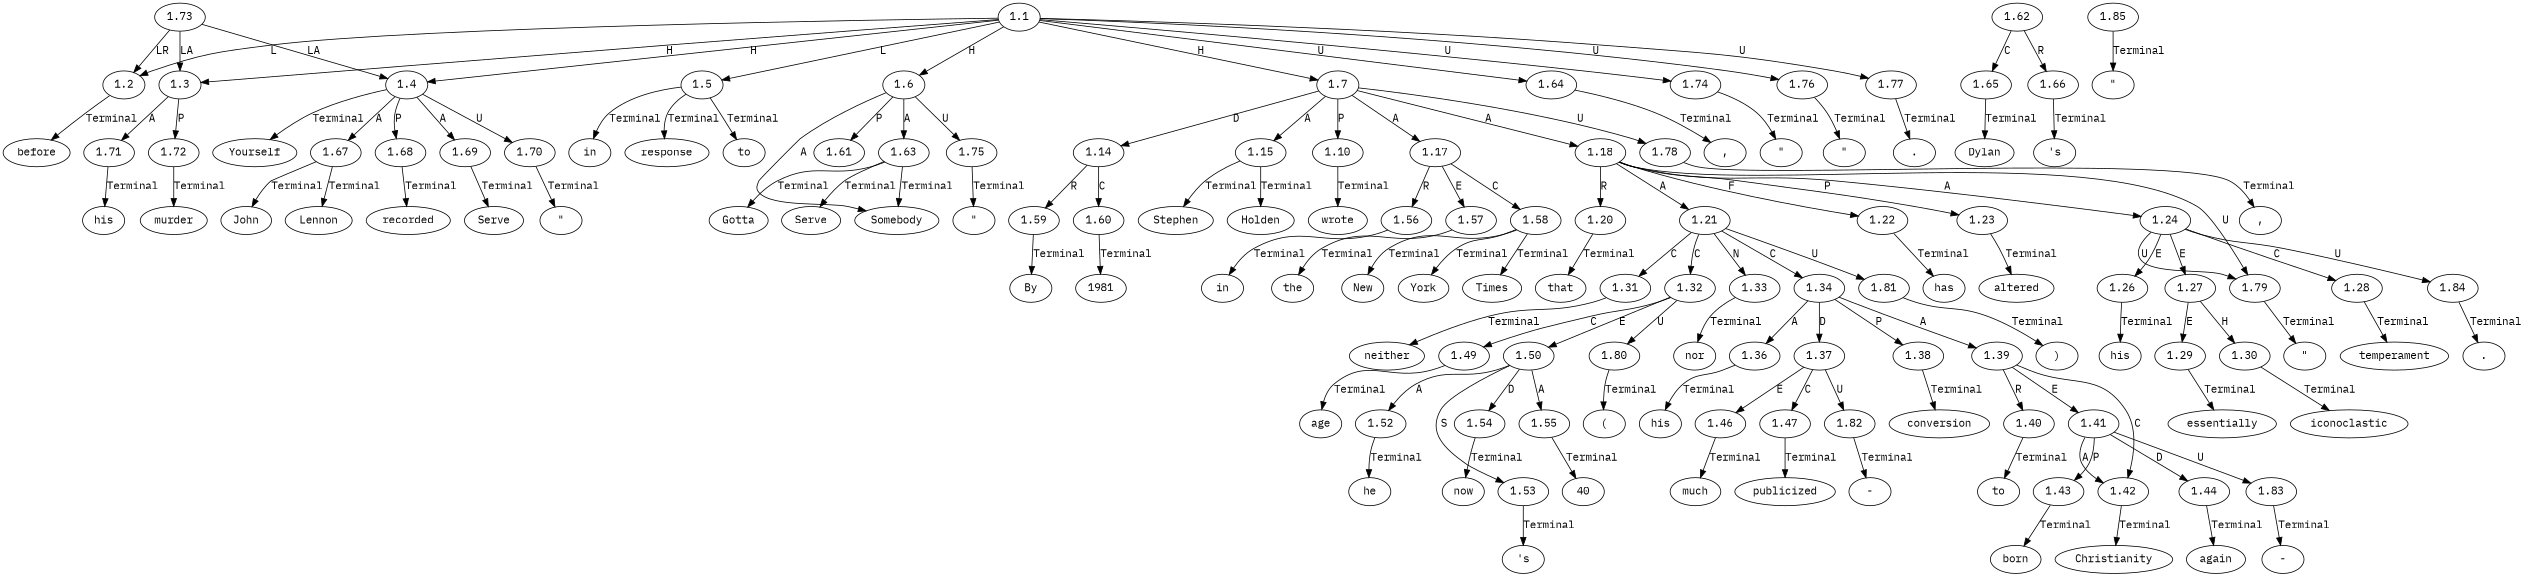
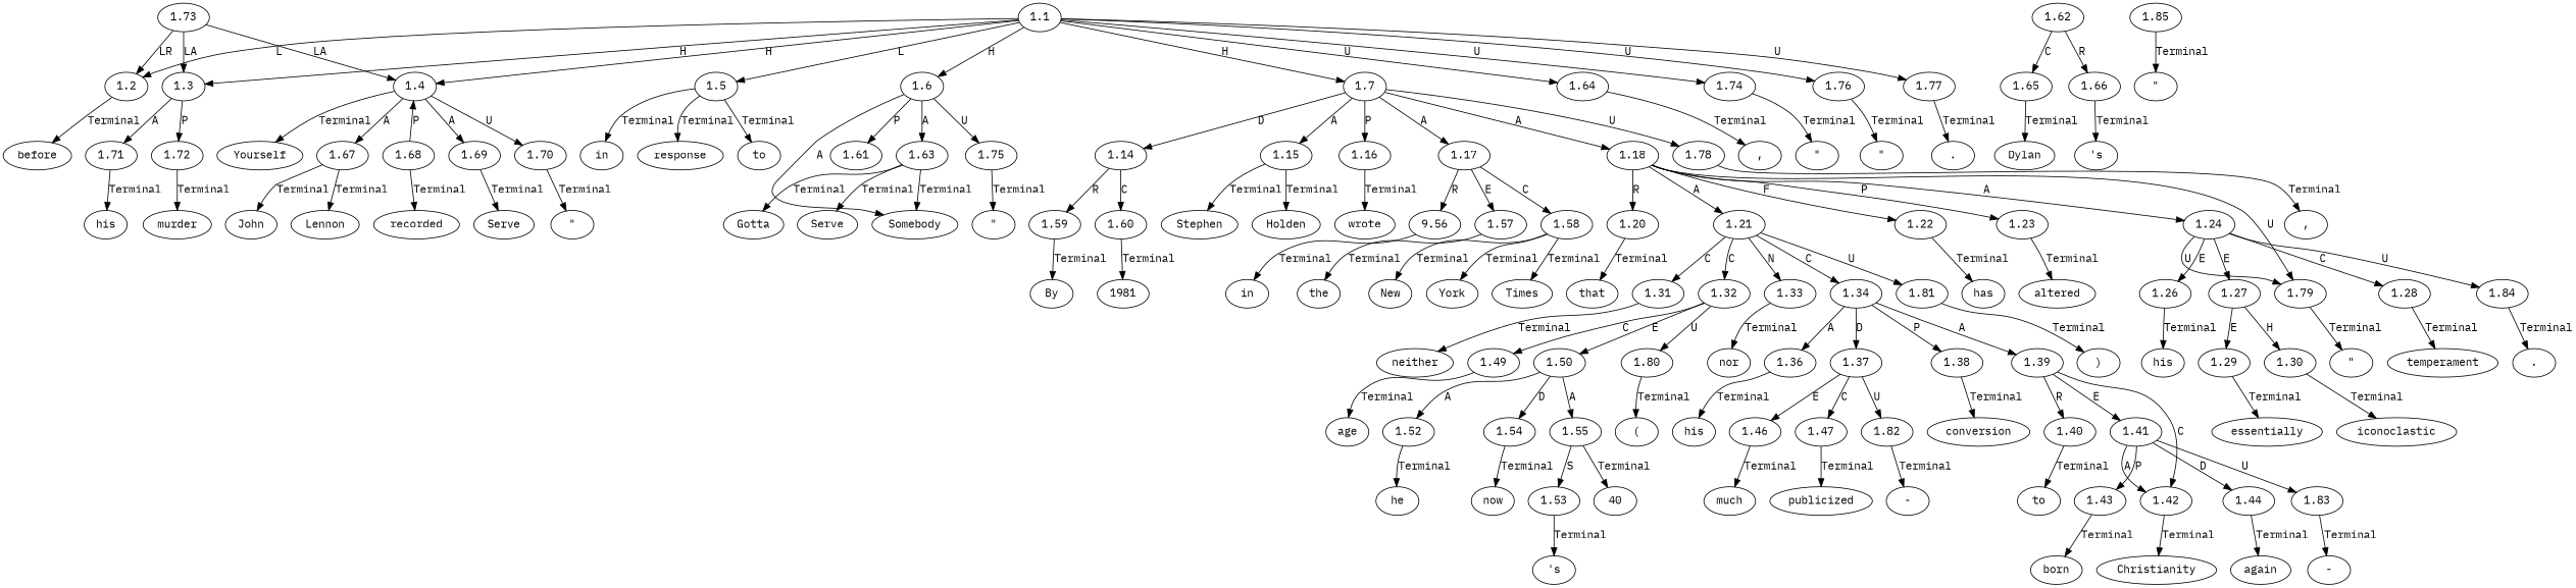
  digraph {
    fontname="IBM Plex Mono"
    node [fontname="IBM Plex Mono" ordering=out]
    edge [fontname="IBM Plex Mono" ordering=out]
    n1 [label=Serve]
    n2 [label=Yourself]
    n3 [label="\""]
    n4 [label=in]
    n5 [label=response]
    n6 [label=to]
    n7 [label=Dylan]
    n8 [label="'s"]
    n9 [label="\""]
    n10 [label=Gotta]
    n11 [label=before]
    n12 [label=Serve]
    n13 [label=Somebody]
    n14 [label="\""]
    n15 [label="."]
    n16 [label=By]
    n17 [label=1981]
    n18 [label=","]
    n19 [label=Stephen]
    n20 [label=Holden]
    n21 [label=wrote]
    n22 [label=his]
    n23 [label=in]
    n24 [label=the]
    n25 [label=New]
    n26 [label=York]
    n27 [label=Times]
    n28 [label=that]
    n29 [label="\""]
    n30 [label=neither]
    n31 [label=age]
    n32 [label="("]
    n33 [label=murder]
    n34 [label=he]
    n35 [label="'s"]
    n36 [label=now]
    n37 [label=40]
    n38 [label=")"]
    n39 [label=nor]
    n40 [label=his]
    n41 [label=much]
    n42 [label="-"]
    n43 [label=publicized]
    n44 [label=","]
    n45 [label=conversion]
    n46 [label=to]
    n47 [label=born]
    n48 [label="-"]
    n49 [label=again]
    n50 [label=Christianity]
    n51 [label=has]
    n52 [label=altered]
    n53 [label=his]
    n54 [label=essentially]
    n55 [label=John]
    n56 [label=iconoclastic]
    n57 [label=temperament]
    n58 [label="."]
    n59 [label="\""]
    n60 [label=Lennon]
    n61 [label=recorded]
    n62 [label="\""]
    n63 [label=1.1]
    n64 [label=1.2]
    n65 [label=1.3]
    n66 [label=1.4]
    n67 [label=1.5]
    n68 [label=1.6]
    n69 [label=1.7]
    n70 [label=1.64]
    n71 [label=1.74]
    n72 [label=1.76]
    n73 [label=1.77]
    n74 [label=1.71]
    n75 [label=1.72]
    n76 [label=1.67]
    n77 [label=1.68]
    n78 [label=1.69]
    n79 [label=1.70]
    n80 [label=1.61]
    n81 [label=1.63]
    n82 [label=1.75]
    n83 [label=1.14]
    n84 [label=1.15]
-   n85 [label=1.10]
+   n85 [label=1.16]
    n86 [label=1.17]
    n87 [label=1.18]
    n88 [label=1.78]
    n89 [label=1.62]
    n90 [label=1.65]
    n91 [label=1.66]
    n92 [label=1.59]
    n93 [label=1.60]
-   n94 [label=1.56]
+   n94 [label=9.56]
    n95 [label=1.57]
    n96 [label=1.58]
    n97 [label=1.20]
    n98 [label=1.21]
    n99 [label=1.22]
    n100 [label=1.23]
    n101 [label=1.24]
    n102 [label=1.79]
    n103 [label=1.31]
    n104 [label=1.32]
    n105 [label=1.33]
    n106 [label=1.34]
    n107 [label=1.81]
    n108 [label=1.26]
    n109 [label=1.27]
    n110 [label=1.28]
    n111 [label=1.84]
    n112 [label=1.49]
    n113 [label=1.50]
    n114 [label=1.80]
    n115 [label=1.36]
    n116 [label=1.37]
    n117 [label=1.38]
    n118 [label=1.39]
    n119 [label=1.29]
    n120 [label=1.30]
    n121 [label=1.85]
    n122 [label=1.52]
    n123 [label=1.53]
    n124 [label=1.54]
    n125 [label=1.55]
    n126 [label=1.46]
    n127 [label=1.47]
    n128 [label=1.82]
    n129 [label=1.40]
    n130 [label=1.41]
    n131 [label=1.42]
    n132 [label=1.43]
    n133 [label=1.44]
    n134 [label=1.83]
    n135 [label=1.73]
    n63 -> n64 [label=L]
    n63 -> n65 [label=H]
    n63 -> n66 [label=H]
    n63 -> n67 [label=L]
    n63 -> n68 [label=H]
    n63 -> n69 [label=H]
    n63 -> n70 [label=U]
    n63 -> n71 [label=U]
    n63 -> n72 [label=U]
    n63 -> n73 [label=U]
    n64 -> n11 [label=Terminal]
    n65 -> n74 [label=A]
    n65 -> n75 [label=P]
    n66 -> n2 [label=Terminal]
    n66 -> n76 [label=A]
-   n66 -> n77 [label=P]
+   n77 -> n66 [label=P]
    n66 -> n78 [label=A]
    n66 -> n79 [label=U]
    n67 -> n4 [label=Terminal]
    n67 -> n5 [label=Terminal]
    n67 -> n6 [label=Terminal]
    n68 -> n13 [label=A]
    n68 -> n80 [label=P]
    n68 -> n81 [label=A]
    n68 -> n82 [label=U]
    n69 -> n83 [label=D]
    n69 -> n84 [label=A]
    n69 -> n85 [label=P]
    n69 -> n86 [label=A]
    n69 -> n87 [label=A]
    n69 -> n88 [label=U]
    n70 -> n44 [label=Terminal]
    n71 -> n3 [label=Terminal]
    n72 -> n14 [label=Terminal]
    n73 -> n15 [label=Terminal]
    n74 -> n22 [label=Terminal]
    n75 -> n33 [label=Terminal]
    n76 -> n55 [label=Terminal]
    n76 -> n60 [label=Terminal]
    n77 -> n61 [label=Terminal]
    n78 -> n1 [label=Terminal]
    n79 -> n62 [label=Terminal]
    n81 -> n10 [label=Terminal]
    n81 -> n12 [label=Terminal]
    n81 -> n13 [label=Terminal]
    n82 -> n9 [label=Terminal]
    n83 -> n92 [label=R]
    n83 -> n93 [label=C]
    n84 -> n19 [label=Terminal]
    n84 -> n20 [label=Terminal]
    n85 -> n21 [label=Terminal]
    n86 -> n94 [label=R]
    n86 -> n95 [label=E]
    n86 -> n96 [label=C]
    n87 -> n97 [label=R]
    n87 -> n98 [label=A]
    n87 -> n99 [label=F]
    n87 -> n100 [label=P]
    n87 -> n101 [label=A]
    n87 -> n102 [label=U]
    n88 -> n18 [label=Terminal]
    n89 -> n90 [label=C]
    n89 -> n91 [label=R]
    n90 -> n7 [label=Terminal]
    n91 -> n8 [label=Terminal]
    n92 -> n16 [label=Terminal]
    n93 -> n17 [label=Terminal]
    n94 -> n23 [label=Terminal]
    n95 -> n24 [label=Terminal]
    n96 -> n25 [label=Terminal]
    n96 -> n26 [label=Terminal]
    n96 -> n27 [label=Terminal]
    n97 -> n28 [label=Terminal]
    n98 -> n103 [label=C]
    n98 -> n104 [label=C]
    n98 -> n105 [label=N]
    n98 -> n106 [label=C]
    n98 -> n107 [label=U]
    n99 -> n51 [label=Terminal]
    n100 -> n52 [label=Terminal]
    n101 -> n102 [label=U]
    n101 -> n108 [label=E]
    n101 -> n109 [label=E]
    n101 -> n110 [label=C]
    n101 -> n111 [label=U]
    n102 -> n29 [label=Terminal]
    n103 -> n30 [label=Terminal]
    n104 -> n112 [label=C]
    n104 -> n113 [label=E]
    n104 -> n114 [label=U]
    n105 -> n39 [label=Terminal]
    n106 -> n115 [label=A]
    n106 -> n116 [label=D]
    n106 -> n117 [label=P]
    n106 -> n118 [label=A]
    n107 -> n38 [label=Terminal]
    n108 -> n53 [label=Terminal]
    n109 -> n119 [label=E]
    n109 -> n120 [label=H]
    n110 -> n57 [label=Terminal]
    n111 -> n58 [label=Terminal]
    n112 -> n31 [label=Terminal]
    n113 -> n122 [label=A]
-   n113 -> n123 [label=S]
+   n125 -> n123 [label=S]
    n113 -> n124 [label=D]
    n113 -> n125 [label=A]
    n114 -> n32 [label=Terminal]
    n115 -> n40 [label=Terminal]
    n116 -> n126 [label=E]
    n116 -> n127 [label=C]
    n116 -> n128 [label=U]
    n117 -> n45 [label=Terminal]
    n118 -> n129 [label=R]
    n118 -> n130 [label=E]
    n118 -> n131 [label=C]
    n119 -> n54 [label=Terminal]
    n120 -> n56 [label=Terminal]
    n121 -> n59 [label=Terminal]
    n122 -> n34 [label=Terminal]
    n123 -> n35 [label=Terminal]
    n124 -> n36 [label=Terminal]
    n125 -> n37 [label=Terminal]
    n126 -> n41 [label=Terminal]
    n127 -> n43 [label=Terminal]
    n128 -> n42 [label=Terminal]
    n129 -> n46 [label=Terminal]
    n130 -> n131 [label=A]
    n130 -> n132 [label=P]
    n130 -> n133 [label=D]
    n130 -> n134 [label=U]
    n131 -> n50 [label=Terminal]
    n132 -> n47 [label=Terminal]
    n133 -> n49 [label=Terminal]
    n134 -> n48 [label=Terminal]
    n135 -> n64 [label=LR]
    n135 -> n65 [label=LA]
    n135 -> n66 [label=LA]
  }
